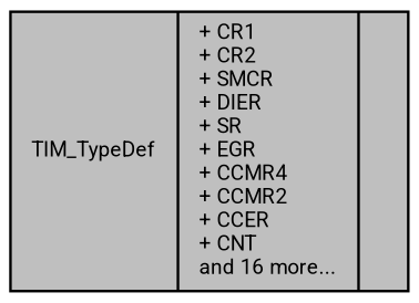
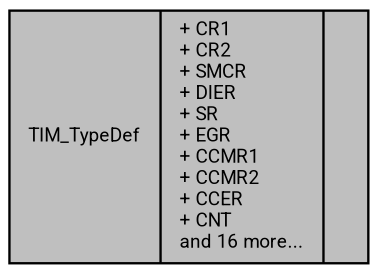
  digraph {
    rankdir=LR
    fontname=Roboto
-   n1 [color=black fillcolor=grey75 fontcolor=black fontname=Roboto fontsize=8 height=0.2 label="{TIM_TypeDef\n|+ CR1\l+ CR2\l+ SMCR\l+ DIER\l+ SR\l+ EGR\l+ CCMR4\l+ CCMR2\l+ CCER\l+ CNT\land 16 more...\l|}" shape=record style=filled width=0.4]
+   n1 [color=black fillcolor=grey75 fontcolor=black fontname=Roboto fontsize=8 height=0.2 label="{TIM_TypeDef\n|+ CR1\l+ CR2\l+ SMCR\l+ DIER\l+ SR\l+ EGR\l+ CCMR1\l+ CCMR2\l+ CCER\l+ CNT\land 16 more...\l|}" shape=record style=filled width=0.4]
  }
